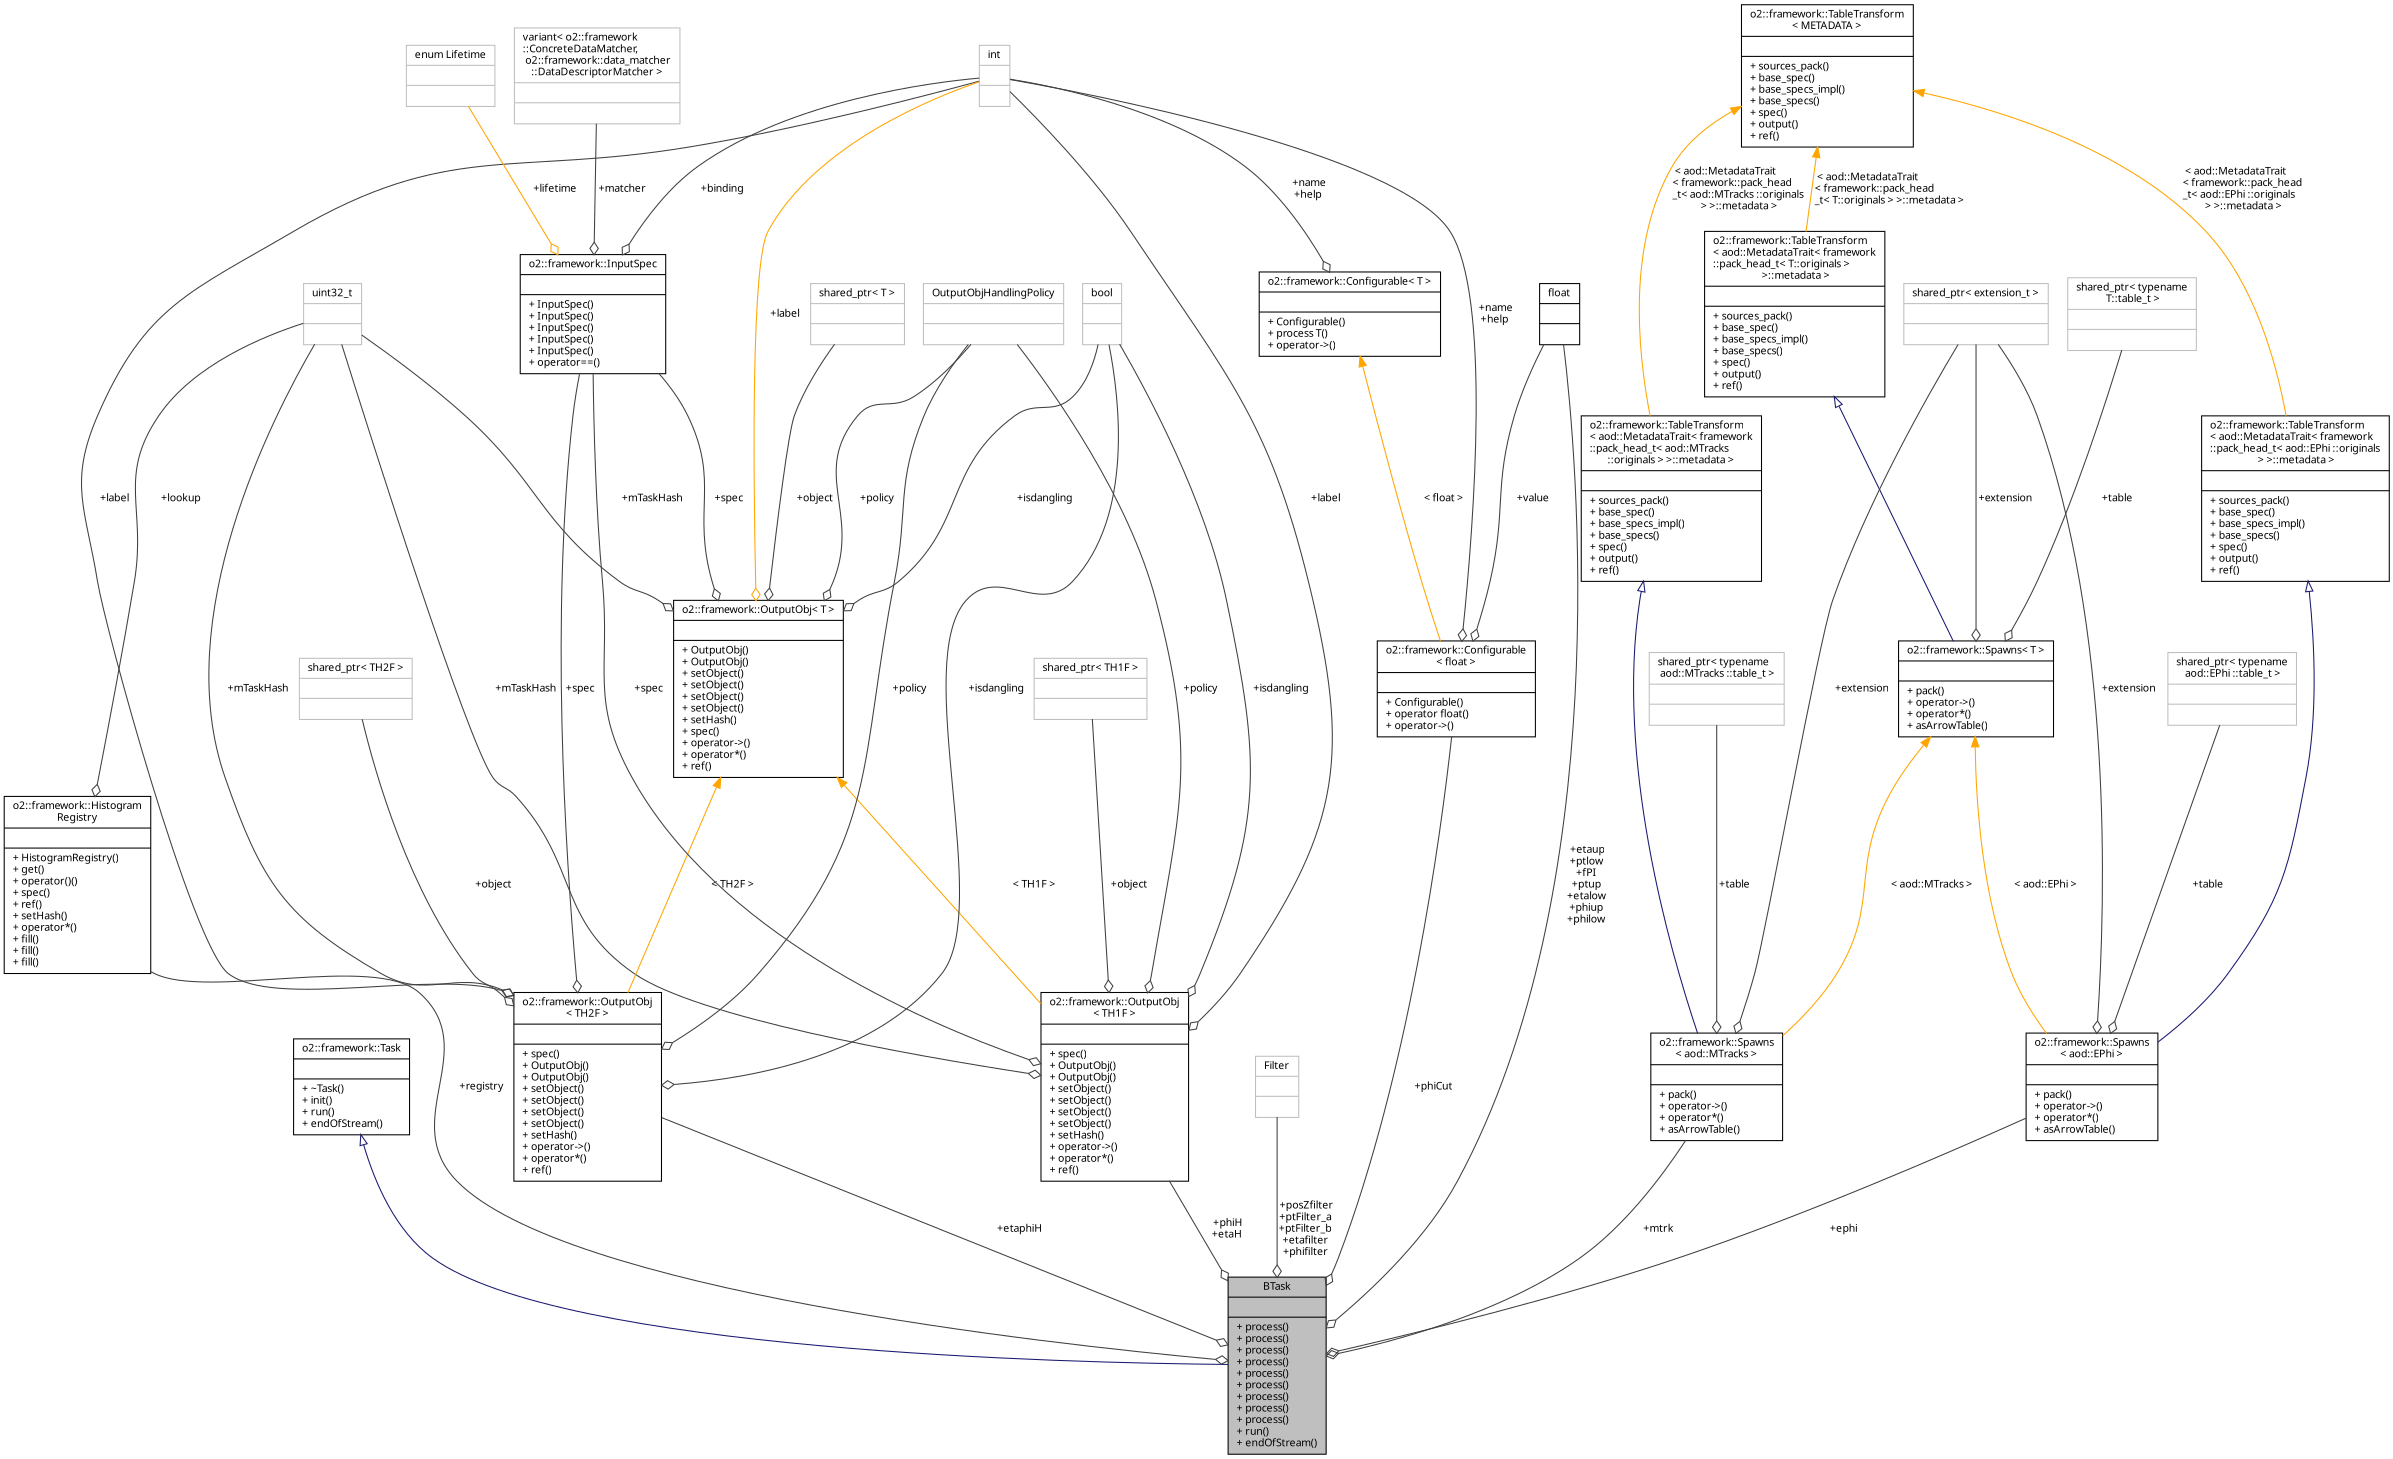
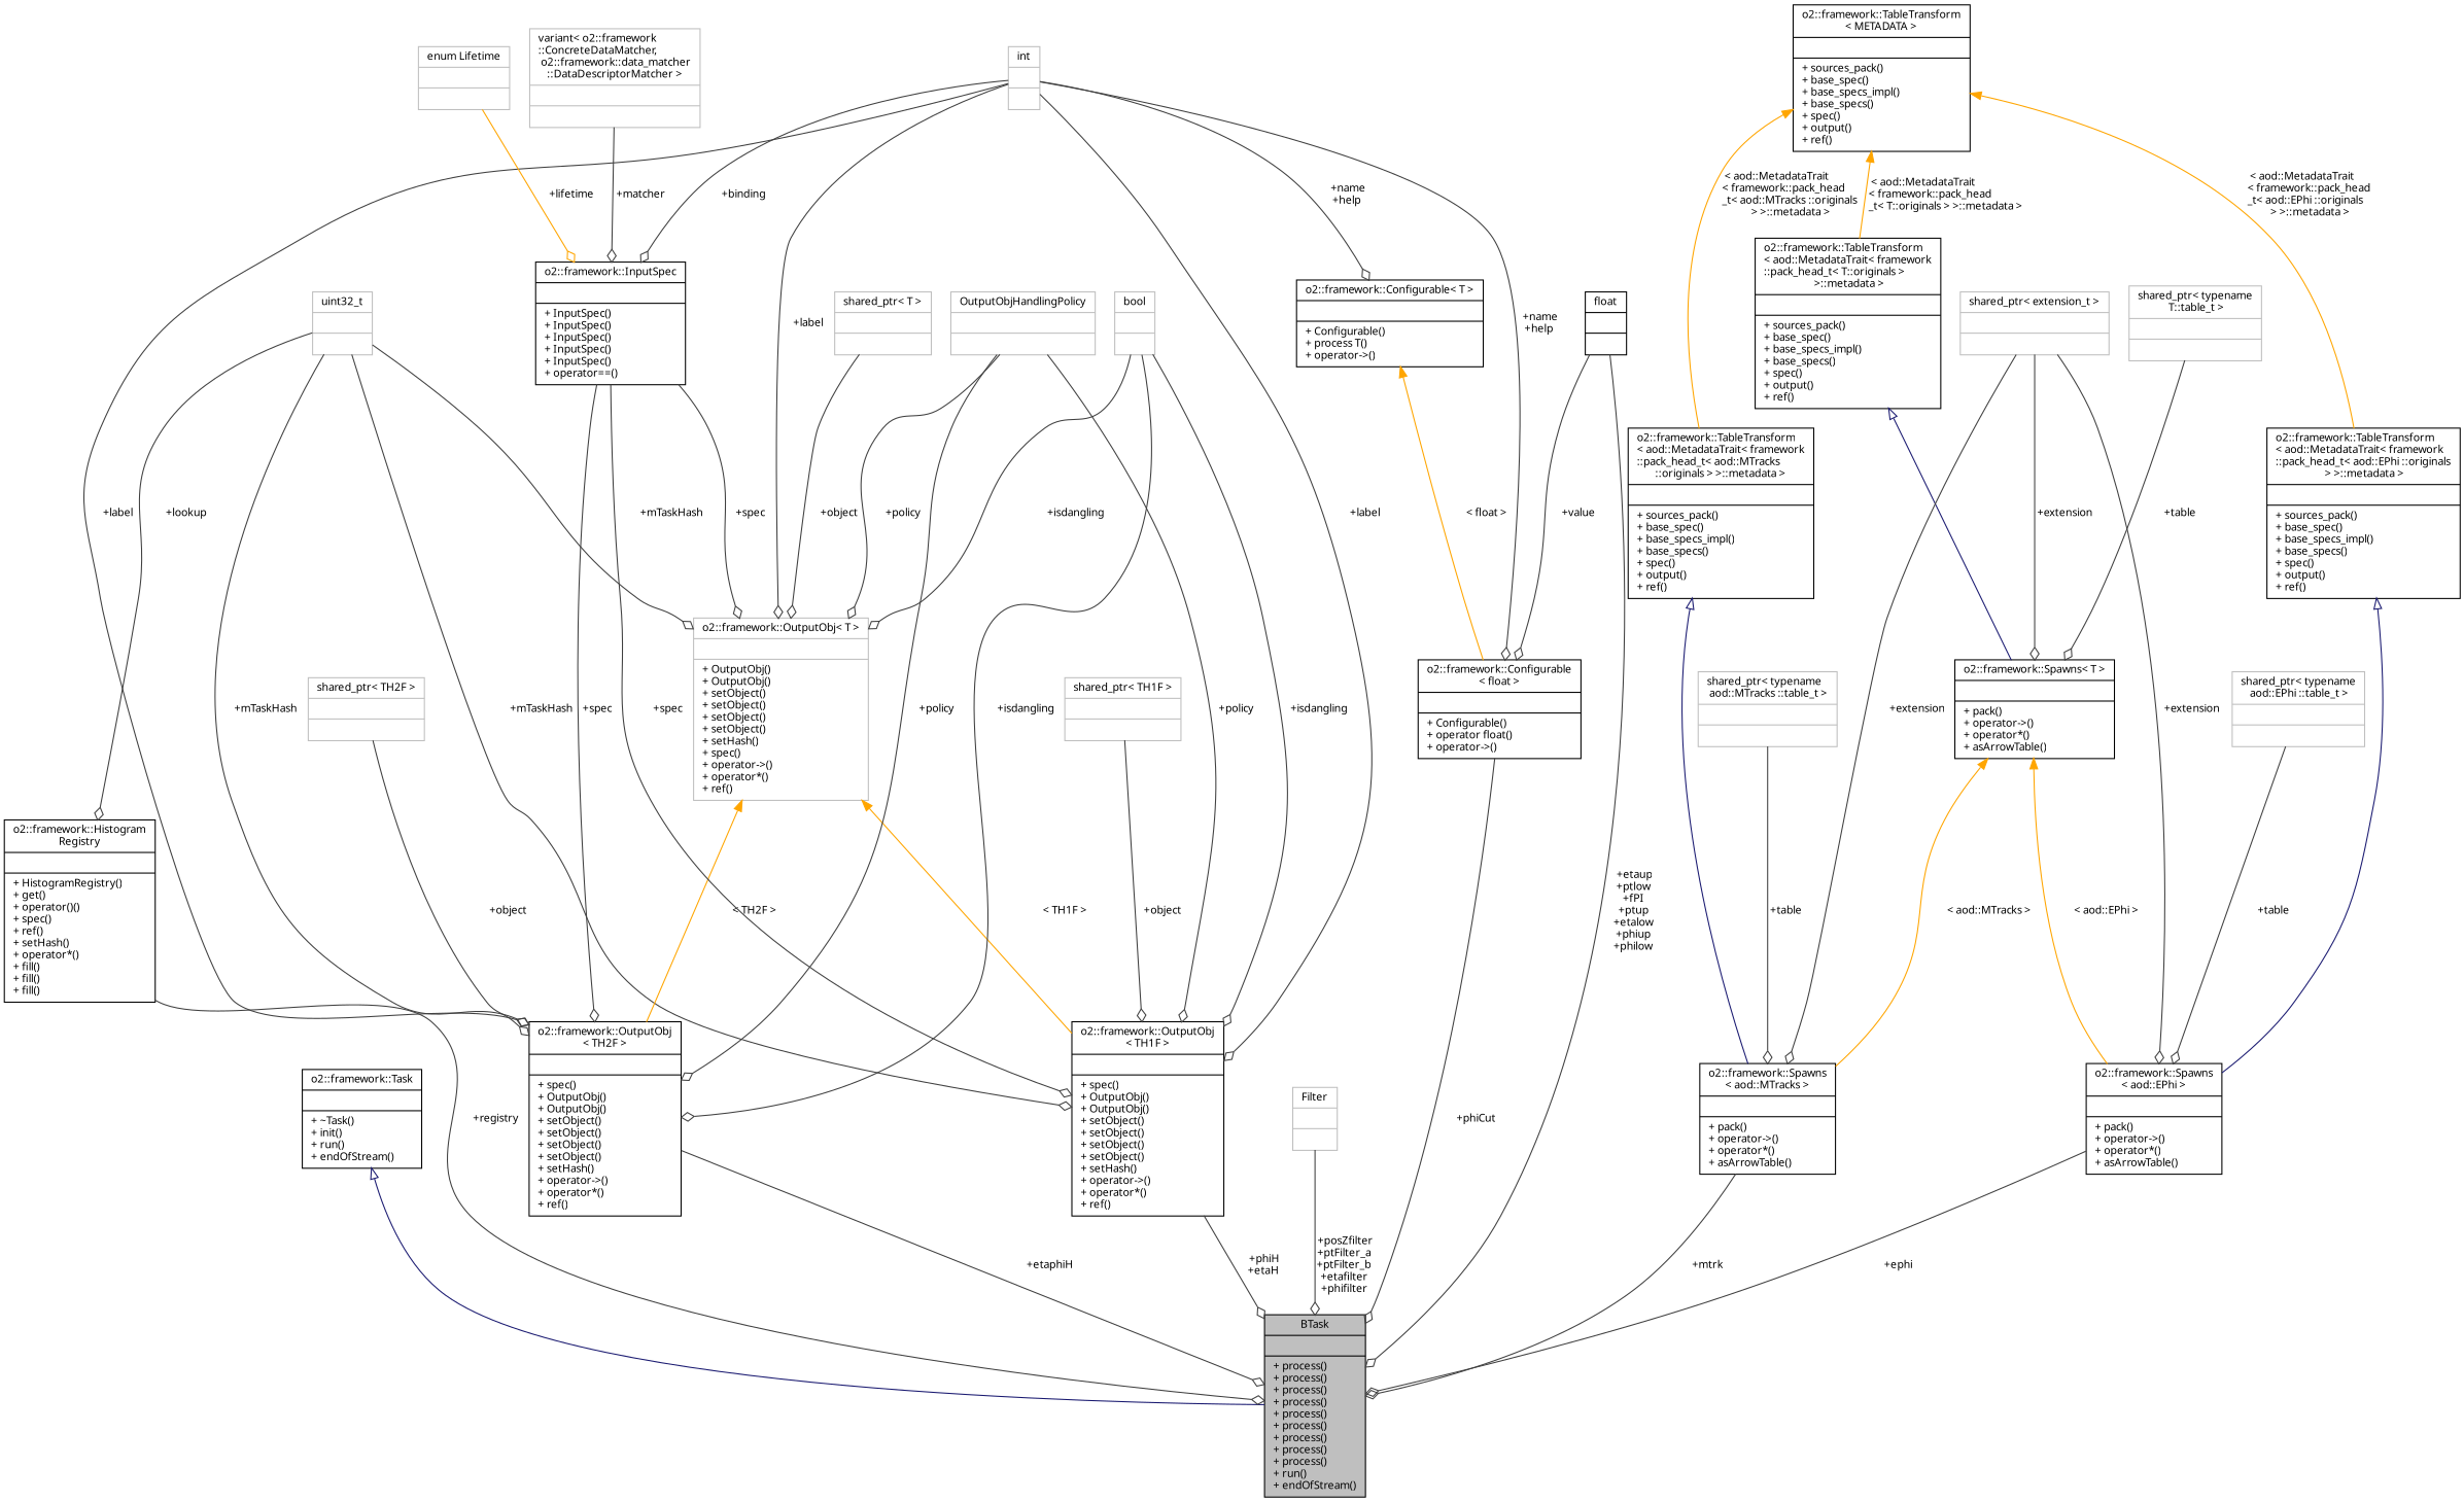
  digraph {
    fontname="Noto Sans"
    node [color=black fontname="Noto Sans" fontsize=10 shape=record]
    edge [color=grey25 fontname="Noto Sans" fontsize=10 labelfontname=Helvetica labelfontsize=10 style=solid arrowhead=odiamond]
    n1 [fillcolor=grey75 fontcolor=black height=0.2 label="{BTask\n||+ process()\l+ process()\l+ process()\l+ process()\l+ process()\l+ process()\l+ process()\l+ process()\l+ process()\l+ run()\l+ endOfStream()\l}" style=filled width=0.4]
    n2 [height=0.2 label="{o2::framework::Task\n||+ ~Task()\l+ init()\l+ run()\l+ endOfStream()\l}" width=0.4]
    n3 [height=0.2 label="{o2::framework::Histogram\lRegistry\n||+ HistogramRegistry()\l+ get()\l+ operator()()\l+ spec()\l+ ref()\l+ setHash()\l+ operator*()\l+ fill()\l+ fill()\l+ fill()\l}" width=0.4]
    n4 [color=grey75 height=0.2 label="{uint32_t\n||}" width=0.4]
    n5 [height=0.2 label="{o2::framework::OutputObj\l\< TH2F \>\n||+ spec()\l+ OutputObj()\l+ OutputObj()\l+ setObject()\l+ setObject()\l+ setObject()\l+ setObject()\l+ setHash()\l+ operator-\>()\l+ operator*()\l+ ref()\l}" width=0.4]
-   n6 [height=0.2 label="{o2::framework::OutputObj\< T \>\n||+ OutputObj()\l+ OutputObj()\l+ setObject()\l+ setObject()\l+ setObject()\l+ setObject()\l+ setHash()\l+ spec()\l+ operator-\>()\l+ operator*()\l+ ref()\l}" width=0.4]
+   n6 [color=grey75 height=0.2 label="{o2::framework::OutputObj\< T \>\n||+ OutputObj()\l+ OutputObj()\l+ setObject()\l+ setObject()\l+ setObject()\l+ setObject()\l+ setHash()\l+ spec()\l+ operator-\>()\l+ operator*()\l+ ref()\l}" width=0.4]
    n7 [height=0.2 label="{o2::framework::OutputObj\l\< TH1F \>\n||+ spec()\l+ OutputObj()\l+ OutputObj()\l+ setObject()\l+ setObject()\l+ setObject()\l+ setObject()\l+ setHash()\l+ operator-\>()\l+ operator*()\l+ ref()\l}" width=0.4]
    n8 [color=grey75 height=0.2 label="{Filter\n||}" width=0.4]
    n9 [height=0.2 label="{float\n||}" width=0.4]
    n10 [height=0.2 label="{o2::framework::Configurable\l\< float \>\n||+ Configurable()\l+ operator float()\l+ operator-\>()\l}" width=0.4]
    n11 [color=grey75 height=0.2 label="{int\n||}" width=0.4]
    n12 [height=0.2 label="{o2::framework::Configurable\< T \>\n||+ Configurable()\l+ process T()\l+ operator-\>()\l}" width=0.4]
    n13 [height=0.2 label="{o2::framework::InputSpec\n||+ InputSpec()\l+ InputSpec()\l+ InputSpec()\l+ InputSpec()\l+ InputSpec()\l+ operator==()\l}" width=0.4]
    n14 [height=0.2 label="{o2::framework::Spawns\l\< aod::MTracks \>\n||+ pack()\l+ operator-\>()\l+ operator*()\l+ asArrowTable()\l}" width=0.4]
    n15 [height=0.2 label="{o2::framework::TableTransform\l\< aod::MetadataTrait\< framework\l::pack_head_t\< aod::MTracks \l::originals \> \>::metadata \>\n||+ sources_pack()\l+ base_spec()\l+ base_specs_impl()\l+ base_specs()\l+ spec()\l+ output()\l+ ref()\l}" width=0.4]
    n16 [height=0.2 label="{o2::framework::TableTransform\l\< METADATA \>\n||+ sources_pack()\l+ base_spec()\l+ base_specs_impl()\l+ base_specs()\l+ spec()\l+ output()\l+ ref()\l}" width=0.4]
    n17 [height=0.2 label="{o2::framework::TableTransform\l\< aod::MetadataTrait\< framework\l::pack_head_t\< T::originals \>\l \>::metadata \>\n||+ sources_pack()\l+ base_spec()\l+ base_specs_impl()\l+ base_specs()\l+ spec()\l+ output()\l+ ref()\l}" width=0.4]
    n18 [height=0.2 label="{o2::framework::TableTransform\l\< aod::MetadataTrait\< framework\l::pack_head_t\< aod::EPhi ::originals\l \> \>::metadata \>\n||+ sources_pack()\l+ base_spec()\l+ base_specs_impl()\l+ base_specs()\l+ spec()\l+ output()\l+ ref()\l}" width=0.4]
    n19 [height=0.2 label="{o2::framework::Spawns\< T \>\n||+ pack()\l+ operator-\>()\l+ operator*()\l+ asArrowTable()\l}" width=0.4]
    n20 [height=0.2 label="{o2::framework::Spawns\l\< aod::EPhi \>\n||+ pack()\l+ operator-\>()\l+ operator*()\l+ asArrowTable()\l}" width=0.4]
    n21 [color=grey75 height=0.2 label="{shared_ptr\< typename\l aod::MTracks ::table_t \>\n||}" width=0.4]
    n22 [color=grey75 height=0.2 label="{shared_ptr\< extension_t \>\n||}" width=0.4]
    n23 [color=grey75 height=0.2 label="{shared_ptr\< typename\l T::table_t \>\n||}" width=0.4]
    n24 [color=grey75 height=0.2 label="{OutputObjHandlingPolicy\n||}" width=0.4]
    n25 [color=grey75 height=0.2 label="{bool\n||}" width=0.4]
    n26 [color=grey75 height=0.2 label="{enum Lifetime\n||}" width=0.4]
    n27 [color=grey75 height=0.2 label="{variant\< o2::framework\l::ConcreteDataMatcher,\l o2::framework::data_matcher\l::DataDescriptorMatcher \>\n||}" width=0.4]
    n28 [color=grey75 height=0.2 label="{shared_ptr\< TH2F \>\n||}" width=0.4]
    n29 [color=grey75 height=0.2 label="{shared_ptr\< T \>\n||}" width=0.4]
    n30 [color=grey75 height=0.2 label="{shared_ptr\< typename\l aod::EPhi ::table_t \>\n||}" width=0.4]
    n31 [color=grey75 height=0.2 label="{shared_ptr\< TH1F \>\n||}" width=0.4]
    n2 -> n1 [arrowtail=onormal color=midnightblue dir=back arrowhead=""]
    n3 -> n1 [label=" +registry"]
    n4 -> n3 [label=" +lookup"]
    n4 -> n5 [label=" +mTaskHash"]
    n4 -> n6 [label=" +mTaskHash"]
    n4 -> n7 [label=" +mTaskHash"]
    n5 -> n1 [label=" +etaphiH"]
    n6 -> n5 [color=orange dir=back label=" \< TH2F \>" arrowhead=""]
    n6 -> n7 [color=orange dir=back label=" \< TH1F \>" arrowhead=""]
    n7 -> n1 [label=" +phiH\n+etaH"]
    n8 -> n1 [label=" +posZfilter\n+ptFilter_a\n+ptFilter_b\n+etafilter\n+phifilter"]
    n9 -> n1 [label=" +etaup\n+ptlow\n+fPI\n+ptup\n+etalow\n+phiup\n+philow"]
    n9 -> n10 [label=" +value"]
    n10 -> n1 [label=" +phiCut"]
    n11 -> n5 [label=" +label"]
-   n11 -> n6 [color=orange label=" +label"]
+   n11 -> n6 [label=" +label"]
    n11 -> n7 [label=" +label"]
    n11 -> n10 [label=" +name\n+help"]
    n11 -> n12 [label=" +name\n+help"]
    n11 -> n13 [label=" +binding"]
    n12 -> n10 [color=orange dir=back label=" \< float \>" arrowhead=""]
    n13 -> n5 [label=" +spec"]
    n13 -> n6 [label=" +spec"]
    n13 -> n7 [label=" +spec"]
    n14 -> n1 [label=" +mtrk"]
    n15 -> n14 [arrowtail=onormal color=midnightblue dir=back arrowhead=""]
    n16 -> n15 [color=orange dir=back label=" \< aod::MetadataTrait\l\< framework::pack_head\l_t\< aod::MTracks ::originals\l \> \>::metadata \>" arrowhead=""]
    n16 -> n17 [color=orange dir=back label=" \< aod::MetadataTrait\l\< framework::pack_head\l_t\< T::originals \> \>::metadata \>" arrowhead=""]
    n16 -> n18 [color=orange dir=back label=" \< aod::MetadataTrait\l\< framework::pack_head\l_t\< aod::EPhi ::originals\l \> \>::metadata \>" arrowhead=""]
    n17 -> n19 [arrowtail=onormal color=midnightblue dir=back arrowhead=""]
    n18 -> n20 [arrowtail=onormal color=midnightblue dir=back arrowhead=""]
    n19 -> n14 [color=orange dir=back label=" \< aod::MTracks \>" arrowhead=""]
    n19 -> n20 [color=orange dir=back label=" \< aod::EPhi \>" arrowhead=""]
    n20 -> n1 [label=" +ephi"]
    n21 -> n14 [label=" +table"]
    n22 -> n14 [label=" +extension"]
    n22 -> n19 [label=" +extension"]
    n22 -> n20 [label=" +extension"]
    n23 -> n19 [label=" +table"]
    n24 -> n5 [label=" +policy"]
    n24 -> n6 [label=" +policy"]
    n24 -> n7 [label=" +policy"]
    n25 -> n5 [label=" +isdangling"]
    n25 -> n6 [label=" +isdangling"]
    n25 -> n7 [label=" +isdangling"]
    n26 -> n13 [color=orange label=" +lifetime"]
    n27 -> n13 [label=" +matcher"]
    n28 -> n5 [label=" +object"]
    n29 -> n6 [label=" +object"]
    n30 -> n20 [label=" +table"]
    n31 -> n7 [label=" +object"]
  }
